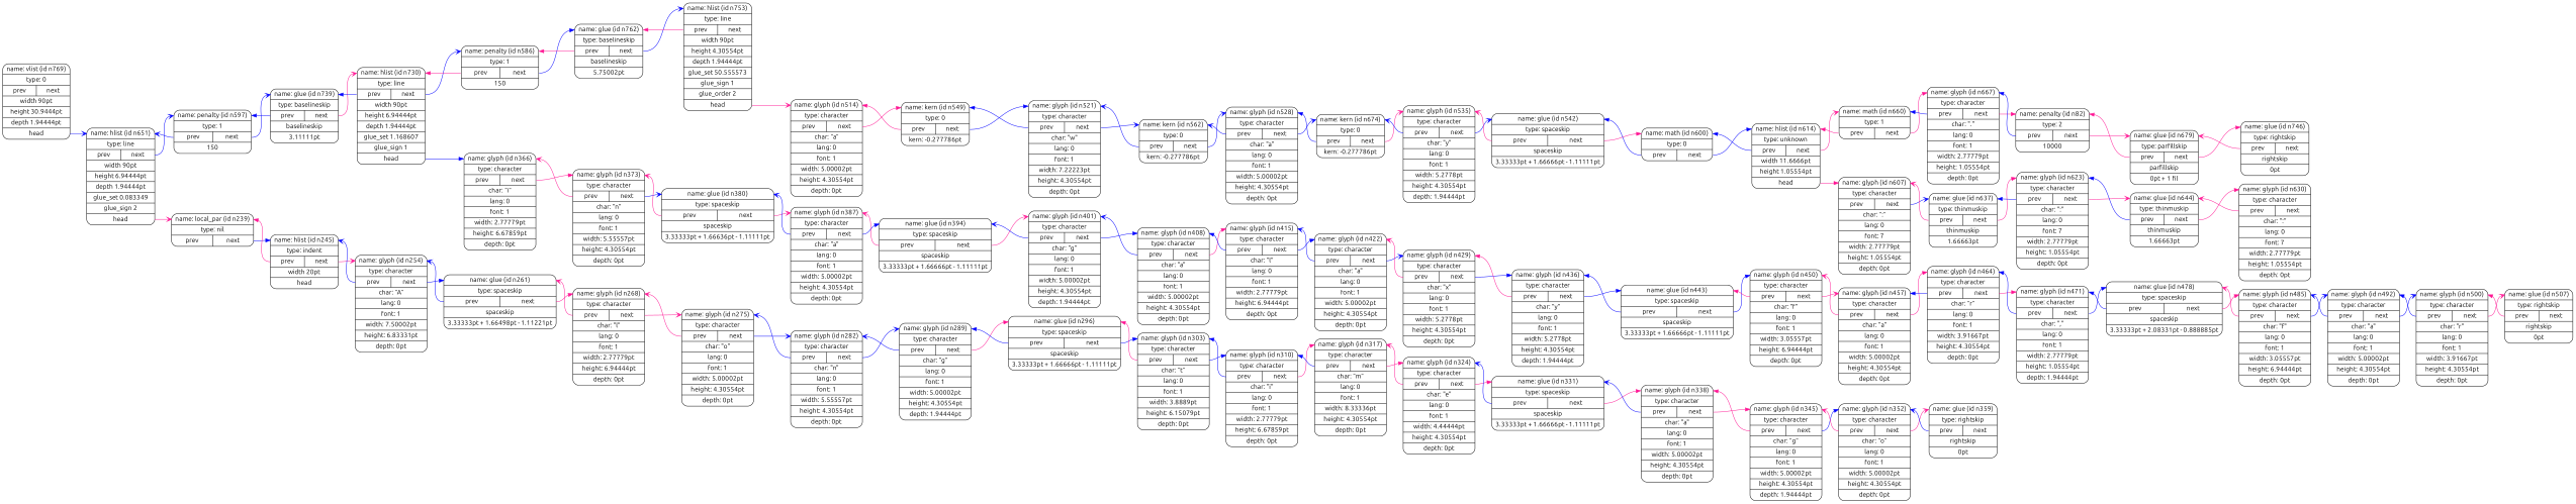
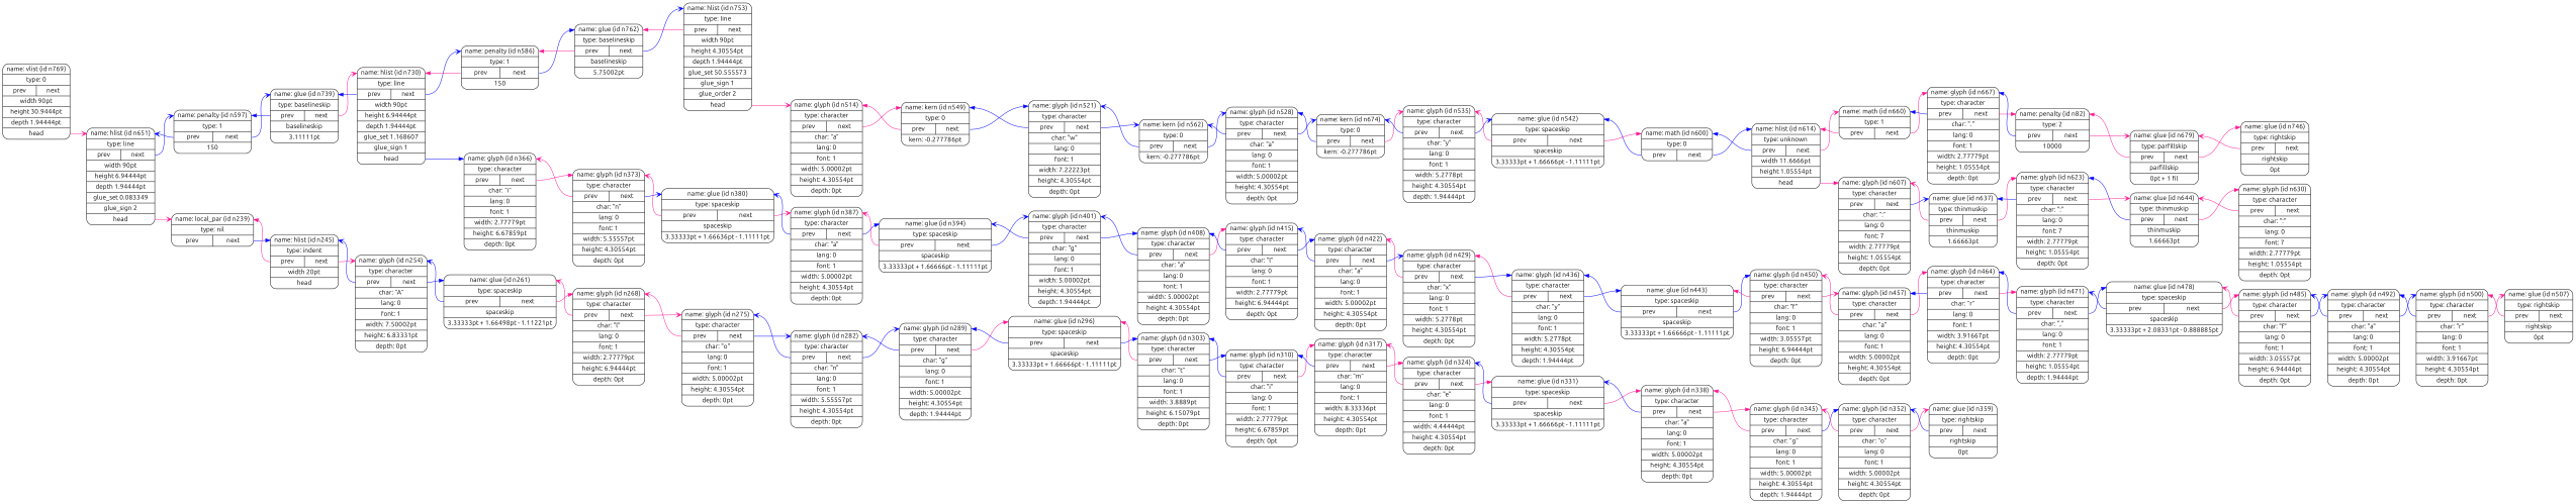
  digraph {
    fontname=Ubuntu
    rankdir=LR
    node [fontname=Ubuntu shape=record style=rounded]
    edge [arrowhead=normal color=blue fontname=Ubuntu headport=title tailport=next]
    n1 [label="<title> name: vlist (id n769) | <sub> type: 0  |  { <prev> prev |<next> next }|<width> width 90pt|<height> height 30.9444pt|<depth> depth 1.94444pt|<head> head"]
    n2 [label="<title> name: hlist (id n651) | <sub> type: line  |  { <prev> prev |<next> next }|<width> width 90pt|<height> height 6.94444pt|<depth> depth 1.94444pt|<glue_set> glue_set 0.083349|<glue_sign> glue_sign 2|<head> head"]
    n3 [label="<title> name: penalty (id n597) | <sub> type: 1  |  { <prev> prev |<next> next }|<penalty> 150"]
    n4 [label="<title> name: local_par (id n239) | <sub> type: nil  |  { <prev> prev |<next> next }"]
    n5 [label="<title> name: glue (id n739) | <sub> type: baselineskip  |  { <prev> prev |<next> next }|<subtype> baselineskip|<spec> 3.11111pt"]
    n6 [label="<title> name: hlist (id n245) | <sub> type: indent  |  { <prev> prev |<next> next }|<width> width 20pt|<head> head"]
    n7 [label="<title> name: hlist (id n730) | <sub> type: line  |  { <prev> prev |<next> next }|<width> width 90pt|<height> height 6.94444pt|<depth> depth 1.94444pt|<glue_set> glue_set 1.168607|<glue_sign> glue_sign 1|<head> head"]
    n8 [label="<title> name: glyph (id n254) | <sub> type: character  |  { <prev> prev |<next> next }|<char> char: \"A\"|<lang> lang: 0|<font> font: 1|<width> width: 7.50002pt|<height> height: 6.83331pt|<depth> depth: 0pt"]
    n9 [label="<title> name: glue (id n261) | <sub> type: spaceskip  |  { <prev> prev |<next> next }|<subtype> spaceskip|<spec> 3.33333pt + 1.66498pt - 1.11221pt"]
    n10 [label="<title> name: glyph (id n268) | <sub> type: character  |  { <prev> prev |<next> next }|<char> char: \"l\"|<lang> lang: 0|<font> font: 1|<width> width: 2.77779pt|<height> height: 6.94444pt|<depth> depth: 0pt"]
    n11 [label="<title> name: glyph (id n275) | <sub> type: character  |  { <prev> prev |<next> next }|<char> char: \"o\"|<lang> lang: 0|<font> font: 1|<width> width: 5.00002pt|<height> height: 4.30554pt|<depth> depth: 0pt"]
    n12 [label="<title> name: glyph (id n282) | <sub> type: character  |  { <prev> prev |<next> next }|<char> char: \"n\"|<lang> lang: 0|<font> font: 1|<width> width: 5.55557pt|<height> height: 4.30554pt|<depth> depth: 0pt"]
    n13 [label="<title> name: glyph (id n289) | <sub> type: character  |  { <prev> prev |<next> next }|<char> char: \"g\"|<lang> lang: 0|<font> font: 1|<width> width: 5.00002pt|<height> height: 4.30554pt|<depth> depth: 1.94444pt"]
    n14 [label="<title> name: glue (id n296) | <sub> type: spaceskip  |  { <prev> prev |<next> next }|<subtype> spaceskip|<spec> 3.33333pt + 1.66666pt - 1.11111pt"]
    n15 [label="<title> name: glyph (id n303) | <sub> type: character  |  { <prev> prev |<next> next }|<char> char: \"t\"|<lang> lang: 0|<font> font: 1|<width> width: 3.8889pt|<height> height: 6.15079pt|<depth> depth: 0pt"]
    n16 [label="<title> name: glyph (id n310) | <sub> type: character  |  { <prev> prev |<next> next }|<char> char: \"i\"|<lang> lang: 0|<font> font: 1|<width> width: 2.77779pt|<height> height: 6.67859pt|<depth> depth: 0pt"]
    n17 [label="<title> name: glyph (id n317) | <sub> type: character  |  { <prev> prev |<next> next }|<char> char: \"m\"|<lang> lang: 0|<font> font: 1|<width> width: 8.33336pt|<height> height: 4.30554pt|<depth> depth: 0pt"]
    n18 [label="<title> name: glyph (id n324) | <sub> type: character  |  { <prev> prev |<next> next }|<char> char: \"e\"|<lang> lang: 0|<font> font: 1|<width> width: 4.44444pt|<height> height: 4.30554pt|<depth> depth: 0pt"]
    n19 [label="<title> name: glue (id n331) | <sub> type: spaceskip  |  { <prev> prev |<next> next }|<subtype> spaceskip|<spec> 3.33333pt + 1.66666pt - 1.11111pt"]
    n20 [label="<title> name: glyph (id n338) | <sub> type: character  |  { <prev> prev |<next> next }|<char> char: \"a\"|<lang> lang: 0|<font> font: 1|<width> width: 5.00002pt|<height> height: 4.30554pt|<depth> depth: 0pt"]
    n21 [label="<title> name: glyph (id n345) | <sub> type: character  |  { <prev> prev |<next> next }|<char> char: \"g\"|<lang> lang: 0|<font> font: 1|<width> width: 5.00002pt|<height> height: 4.30554pt|<depth> depth: 1.94444pt"]
    n22 [label="<title> name: glyph (id n352) | <sub> type: character  |  { <prev> prev |<next> next }|<char> char: \"o\"|<lang> lang: 0|<font> font: 1|<width> width: 5.00002pt|<height> height: 4.30554pt|<depth> depth: 0pt"]
    n23 [label="<title> name: glue (id n359) | <sub> type: rightskip  |  { <prev> prev |<next> next }|<subtype> rightskip|<spec> 0pt"]
    n24 [label="<title> name: penalty (id n586) | <sub> type: 1  |  { <prev> prev |<next> next }|<penalty> 150"]
    n25 [label="<title> name: glyph (id n366) | <sub> type: character  |  { <prev> prev |<next> next }|<char> char: \"i\"|<lang> lang: 0|<font> font: 1|<width> width: 2.77779pt|<height> height: 6.67859pt|<depth> depth: 0pt"]
    n26 [label="<title> name: glue (id n762) | <sub> type: baselineskip  |  { <prev> prev |<next> next }|<subtype> baselineskip|<spec> 5.75002pt"]
    n27 [label="<title> name: glyph (id n373) | <sub> type: character  |  { <prev> prev |<next> next }|<char> char: \"n\"|<lang> lang: 0|<font> font: 1|<width> width: 5.55557pt|<height> height: 4.30554pt|<depth> depth: 0pt"]
    n28 [label="<title> name: hlist (id n753) | <sub> type: line  |  { <prev> prev |<next> next }|<width> width 90pt|<height> height 4.30554pt|<depth> depth 1.94444pt|<glue_set> glue_set 50.555573|<glue_sign> glue_sign 1|<glue_order> glue_order 2|<head> head"]
    n29 [label="<title> name: glue (id n380) | <sub> type: spaceskip  |  { <prev> prev |<next> next }|<subtype> spaceskip|<spec> 3.33333pt + 1.66636pt - 1.11111pt"]
    n30 [label="<title> name: glyph (id n387) | <sub> type: character  |  { <prev> prev |<next> next }|<char> char: \"a\"|<lang> lang: 0|<font> font: 1|<width> width: 5.00002pt|<height> height: 4.30554pt|<depth> depth: 0pt"]
    n31 [label="<title> name: glue (id n394) | <sub> type: spaceskip  |  { <prev> prev |<next> next }|<subtype> spaceskip|<spec> 3.33333pt + 1.66666pt - 1.11111pt"]
    n32 [label="<title> name: glyph (id n401) | <sub> type: character  |  { <prev> prev |<next> next }|<char> char: \"g\"|<lang> lang: 0|<font> font: 1|<width> width: 5.00002pt|<height> height: 4.30554pt|<depth> depth: 1.94444pt"]
    n33 [label="<title> name: glyph (id n408) | <sub> type: character  |  { <prev> prev |<next> next }|<char> char: \"a\"|<lang> lang: 0|<font> font: 1|<width> width: 5.00002pt|<height> height: 4.30554pt|<depth> depth: 0pt"]
    n34 [label="<title> name: glyph (id n415) | <sub> type: character  |  { <prev> prev |<next> next }|<char> char: \"l\"|<lang> lang: 0|<font> font: 1|<width> width: 2.77779pt|<height> height: 6.94444pt|<depth> depth: 0pt"]
    n35 [label="<title> name: glyph (id n422) | <sub> type: character  |  { <prev> prev |<next> next }|<char> char: \"a\"|<lang> lang: 0|<font> font: 1|<width> width: 5.00002pt|<height> height: 4.30554pt|<depth> depth: 0pt"]
    n36 [label="<title> name: glyph (id n429) | <sub> type: character  |  { <prev> prev |<next> next }|<char> char: \"x\"|<lang> lang: 0|<font> font: 1|<width> width: 5.2778pt|<height> height: 4.30554pt|<depth> depth: 0pt"]
    n37 [label="<title> name: glyph (id n436) | <sub> type: character  |  { <prev> prev |<next> next }|<char> char: \"y\"|<lang> lang: 0|<font> font: 1|<width> width: 5.2778pt|<height> height: 4.30554pt|<depth> depth: 1.94444pt"]
    n38 [label="<title> name: glue (id n443) | <sub> type: spaceskip  |  { <prev> prev |<next> next }|<subtype> spaceskip|<spec> 3.33333pt + 1.66666pt - 1.11111pt"]
    n39 [label="<title> name: glyph (id n450) | <sub> type: character  |  { <prev> prev |<next> next }|<char> char: \"f\"|<lang> lang: 0|<font> font: 1|<width> width: 3.05557pt|<height> height: 6.94444pt|<depth> depth: 0pt"]
    n40 [label="<title> name: glyph (id n457) | <sub> type: character  |  { <prev> prev |<next> next }|<char> char: \"a\"|<lang> lang: 0|<font> font: 1|<width> width: 5.00002pt|<height> height: 4.30554pt|<depth> depth: 0pt"]
    n41 [label="<title> name: glyph (id n464) | <sub> type: character  |  { <prev> prev |<next> next }|<char> char: \"r\"|<lang> lang: 0|<font> font: 1|<width> width: 3.91667pt|<height> height: 4.30554pt|<depth> depth: 0pt"]
    n42 [label="<title> name: glyph (id n471) | <sub> type: character  |  { <prev> prev |<next> next }|<char> char: \",\"|<lang> lang: 0|<font> font: 1|<width> width: 2.77779pt|<height> height: 1.05554pt|<depth> depth: 1.94444pt"]
    n43 [label="<title> name: glue (id n478) | <sub> type: spaceskip  |  { <prev> prev |<next> next }|<subtype> spaceskip|<spec> 3.33333pt + 2.08331pt - 0.888885pt"]
    n44 [label="<title> name: glyph (id n485) | <sub> type: character  |  { <prev> prev |<next> next }|<char> char: \"f\"|<lang> lang: 0|<font> font: 1|<width> width: 3.05557pt|<height> height: 6.94444pt|<depth> depth: 0pt"]
    n45 [label="<title> name: glyph (id n492) | <sub> type: character  |  { <prev> prev |<next> next }|<char> char: \"a\"|<lang> lang: 0|<font> font: 1|<width> width: 5.00002pt|<height> height: 4.30554pt|<depth> depth: 0pt"]
    n46 [label="<title> name: glyph (id n500) | <sub> type: character  |  { <prev> prev |<next> next }|<char> char: \"r\"|<lang> lang: 0|<font> font: 1|<width> width: 3.91667pt|<height> height: 4.30554pt|<depth> depth: 0pt"]
    n47 [label="<title> name: glue (id n507) | <sub> type: rightskip  |  { <prev> prev |<next> next }|<subtype> rightskip|<spec> 0pt"]
    n48 [label="<title> name: glyph (id n514) | <sub> type: character  |  { <prev> prev |<next> next }|<char> char: \"a\"|<lang> lang: 0|<font> font: 1|<width> width: 5.00002pt|<height> height: 4.30554pt|<depth> depth: 0pt"]
    n49 [label="<title> name: kern (id n549) | <sub> type: 0  |  { <prev> prev |<next> next }|<kern> kern: -0.277786pt"]
    n50 [label="<title> name: glyph (id n521) | <sub> type: character  |  { <prev> prev |<next> next }|<char> char: \"w\"|<lang> lang: 0|<font> font: 1|<width> width: 7.22223pt|<height> height: 4.30554pt|<depth> depth: 0pt"]
    n51 [label="<title> name: kern (id n562) | <sub> type: 0  |  { <prev> prev |<next> next }|<kern> kern: -0.277786pt"]
    n52 [label="<title> name: glyph (id n528) | <sub> type: character  |  { <prev> prev |<next> next }|<char> char: \"a\"|<lang> lang: 0|<font> font: 1|<width> width: 5.00002pt|<height> height: 4.30554pt|<depth> depth: 0pt"]
    n53 [label="<title> name: kern (id n674) | <sub> type: 0  |  { <prev> prev |<next> next }|<kern> kern: -0.277786pt"]
    n54 [label="<title> name: glyph (id n535) | <sub> type: character  |  { <prev> prev |<next> next }|<char> char: \"y\"|<lang> lang: 0|<font> font: 1|<width> width: 5.2778pt|<height> height: 4.30554pt|<depth> depth: 1.94444pt"]
    n55 [label="<title> name: glue (id n542) | <sub> type: spaceskip  |  { <prev> prev |<next> next }|<subtype> spaceskip|<spec> 3.33333pt + 1.66666pt - 1.11111pt"]
    n56 [label="<title> name: math (id n600) | <sub> type: 0  |  { <prev> prev |<next> next }"]
    n57 [label="<title> name: hlist (id n614) | <sub> type: unknown  |  { <prev> prev |<next> next }|<width> width 11.6666pt|<height> height 1.05554pt|<head> head"]
    n58 [label="<title> name: math (id n660) | <sub> type: 1  |  { <prev> prev |<next> next }"]
    n59 [label="<title> name: glyph (id n607) | <sub> type: character  |  { <prev> prev |<next> next }|<char> char: \":\"|<lang> lang: 0|<font> font: 7|<width> width: 2.77779pt|<height> height: 1.05554pt|<depth> depth: 0pt"]
    n60 [label="<title> name: glyph (id n667) | <sub> type: character  |  { <prev> prev |<next> next }|<char> char: \".\"|<lang> lang: 0|<font> font: 1|<width> width: 2.77779pt|<height> height: 1.05554pt|<depth> depth: 0pt"]
    n61 [label="<title> name: glue (id n637) | <sub> type: thinmuskip  |  { <prev> prev |<next> next }|<subtype> thinmuskip|<spec> 1.66663pt"]
    n62 [label="<title> name: penalty (id n82) | <sub> type: 2  |  { <prev> prev |<next> next }|<penalty> 10000"]
    n63 [label="<title> name: glyph (id n623) | <sub> type: character  |  { <prev> prev |<next> next }|<char> char: \":\"|<lang> lang: 0|<font> font: 7|<width> width: 2.77779pt|<height> height: 1.05554pt|<depth> depth: 0pt"]
    n64 [label="<title> name: glue (id n644) | <sub> type: thinmuskip  |  { <prev> prev |<next> next }|<subtype> thinmuskip|<spec> 1.66663pt"]
    n65 [label="<title> name: glyph (id n630) | <sub> type: character  |  { <prev> prev |<next> next }|<char> char: \":\"|<lang> lang: 0|<font> font: 7|<width> width: 2.77779pt|<height> height: 1.05554pt|<depth> depth: 0pt"]
    n66 [label="<title> name: glue (id n679) | <sub> type: parfillskip  |  { <prev> prev |<next> next }|<subtype> parfillskip|<spec> 0pt + 1 fil"]
    n67 [label="<title> name: glue (id n746) | <sub> type: rightskip  |  { <prev> prev |<next> next }|<subtype> rightskip|<spec> 0pt"]
-   n1 -> n2 [arrowhead=vee tailport=head]
+   n1 -> n2 [arrowhead=vee color=deeppink tailport=head]
    n2 -> n3 [arrowhead=vee]
    n2 -> n4 [arrowhead=vee color=deeppink tailport=head]
    n3 -> n2 [arrowhead=vee tailport="prev:w"]
    n3 -> n5 [arrowhead=vee]
    n4 -> n6
    n5 -> n3 [tailport="prev:w"]
    n5 -> n7 [arrowhead=vee color=deeppink]
    n6 -> n4 [color=deeppink tailport="prev:w"]
    n6 -> n8 [arrowhead=vee color=deeppink]
    n7 -> n5 [tailport="prev:w"]
    n7 -> n24 [arrowhead=vee]
    n7 -> n25 [tailport=head]
    n8 -> n6 [arrowhead=vee tailport="prev:w"]
    n8 -> n9
    n9 -> n8 [arrowhead=vee tailport="prev:w"]
    n9 -> n10 [color=deeppink]
    n10 -> n9 [arrowhead=vee color=deeppink tailport="prev:w"]
    n10 -> n11 [arrowhead=vee color=deeppink]
    n11 -> n10 [arrowhead=vee color=deeppink tailport="prev:w"]
    n11 -> n12 [arrowhead=vee]
    n12 -> n11 [arrowhead=vee tailport="prev:w"]
    n12 -> n13 [arrowhead=vee]
    n13 -> n12 [arrowhead=vee tailport="prev:w"]
    n13 -> n14 [color=deeppink]
    n14 -> n13 [tailport="prev:w"]
    n14 -> n15
    n15 -> n14 [color=deeppink tailport="prev:w"]
    n15 -> n16
    n16 -> n15 [tailport="prev:w"]
    n16 -> n17 [color=deeppink]
    n17 -> n16 [tailport="prev:w"]
    n17 -> n18 [color=deeppink]
    n18 -> n17 [arrowhead=vee color=deeppink tailport="prev:w"]
    n18 -> n19 [color=deeppink]
    n19 -> n18 [arrowhead=vee tailport="prev:w"]
    n19 -> n20 [color=deeppink]
    n20 -> n19 [arrowhead=vee tailport="prev:w"]
    n20 -> n21 [color=deeppink]
    n21 -> n20 [color=deeppink tailport="prev:w"]
    n21 -> n22
    n22 -> n21 [arrowhead=vee color=deeppink tailport="prev:w"]
    n22 -> n23 [arrowhead=vee color=deeppink]
    n23 -> n22 [arrowhead=vee tailport="prev:w"]
    n24 -> n7 [color=deeppink tailport="prev:w"]
    n24 -> n26
    n25 -> n27 [color=deeppink]
    n26 -> n24 [color=deeppink tailport="prev:w"]
    n26 -> n28 [arrowhead=vee]
    n27 -> n25 [arrowhead=vee color=deeppink tailport="prev:w"]
    n27 -> n29 [arrowhead=vee]
    n28 -> n26 [color=deeppink tailport="prev:w"]
    n28 -> n48 [arrowhead=vee color=deeppink tailport=head]
    n29 -> n27 [arrowhead=vee color=deeppink tailport="prev:w"]
    n29 -> n30 [arrowhead=vee color=deeppink]
    n30 -> n29 [arrowhead=vee tailport="prev:w"]
    n30 -> n31
    n31 -> n30 [arrowhead=vee color=deeppink tailport="prev:w"]
-   n31 -> n32 [arrowhead=vee color=deeppink]
+   n31 -> n32 [arrowhead=vee]
    n32 -> n31 [arrowhead=vee tailport="prev:w"]
    n32 -> n33
    n33 -> n32 [arrowhead=vee tailport="prev:w"]
    n33 -> n34 [color=deeppink]
    n34 -> n33 [tailport="prev:w"]
    n34 -> n35
    n35 -> n34 [arrowhead=vee tailport="prev:w"]
    n35 -> n36 [arrowhead=vee]
    n36 -> n35 [arrowhead=vee color=deeppink tailport="prev:w"]
    n36 -> n37
    n37 -> n36 [color=deeppink tailport="prev:w"]
    n37 -> n38
    n38 -> n37 [tailport="prev:w"]
    n38 -> n39
    n39 -> n38 [color=deeppink tailport="prev:w"]
    n39 -> n40 [arrowhead=vee color=deeppink]
    n40 -> n39 [arrowhead=vee color=deeppink tailport="prev:w"]
    n40 -> n41 [color=deeppink]
    n41 -> n40 [tailport="prev:w"]
    n41 -> n42 [color=deeppink]
    n42 -> n41 [tailport="prev:w"]
    n42 -> n43
-   n43 -> n42 [tailport="prev:w"]
+   n43 -> n42 [arrowhead=vee tailport="prev:w"]
    n43 -> n44 [color=deeppink]
    n44 -> n43 [arrowhead=vee color=deeppink tailport="prev:w"]
    n44 -> n45 [arrowhead=vee]
    n45 -> n44 [arrowhead=vee tailport="prev:w"]
    n45 -> n46 [arrowhead=vee]
    n46 -> n45 [tailport="prev:w"]
    n46 -> n47 [arrowhead=vee color=deeppink]
    n47 -> n46 [color=deeppink tailport="prev:w"]
    n48 -> n49 [color=deeppink]
    n49 -> n48 [color=deeppink tailport="prev:w"]
    n49 -> n50
    n50 -> n49 [tailport="prev:w"]
    n50 -> n51 [arrowhead=vee]
    n51 -> n50 [arrowhead=vee tailport="prev:w"]
    n51 -> n52 [arrowhead=vee]
    n52 -> n51 [arrowhead=vee tailport="prev:w"]
    n52 -> n53 [arrowhead=vee]
    n53 -> n52 [tailport="prev:w"]
    n53 -> n54 [arrowhead=vee color=deeppink]
    n54 -> n53 [arrowhead=vee tailport="prev:w"]
    n54 -> n55 [arrowhead=vee]
    n55 -> n54 [arrowhead=vee color=deeppink tailport="prev:w"]
    n55 -> n56 [color=deeppink]
    n56 -> n55 [tailport="prev:w"]
    n56 -> n57
    n57 -> n56 [tailport="prev:w"]
    n57 -> n58 [arrowhead=vee color=deeppink]
    n57 -> n59 [color=deeppink tailport=head]
    n58 -> n57 [color=deeppink tailport="prev:w"]
    n58 -> n60 [color=deeppink]
    n59 -> n61 [arrowhead=vee]
    n60 -> n58 [tailport="prev:w"]
    n60 -> n62 [color=deeppink]
    n61 -> n59 [arrowhead=vee color=deeppink tailport="prev:w"]
    n61 -> n63 [color=deeppink]
    n62 -> n60 [tailport="prev:w"]
    n62 -> n66 [arrowhead=vee color=deeppink]
    n63 -> n61 [tailport="prev:w"]
    n63 -> n64 [arrowhead=vee color=deeppink]
    n64 -> n63 [tailport="prev:w"]
    n64 -> n65 [color=deeppink]
    n65 -> n64 [arrowhead=vee color=deeppink tailport="prev:w"]
    n66 -> n62 [color=deeppink tailport="prev:w"]
    n66 -> n67 [color=deeppink]
    n67 -> n66 [arrowhead=vee color=deeppink tailport="prev:w"]
  }
